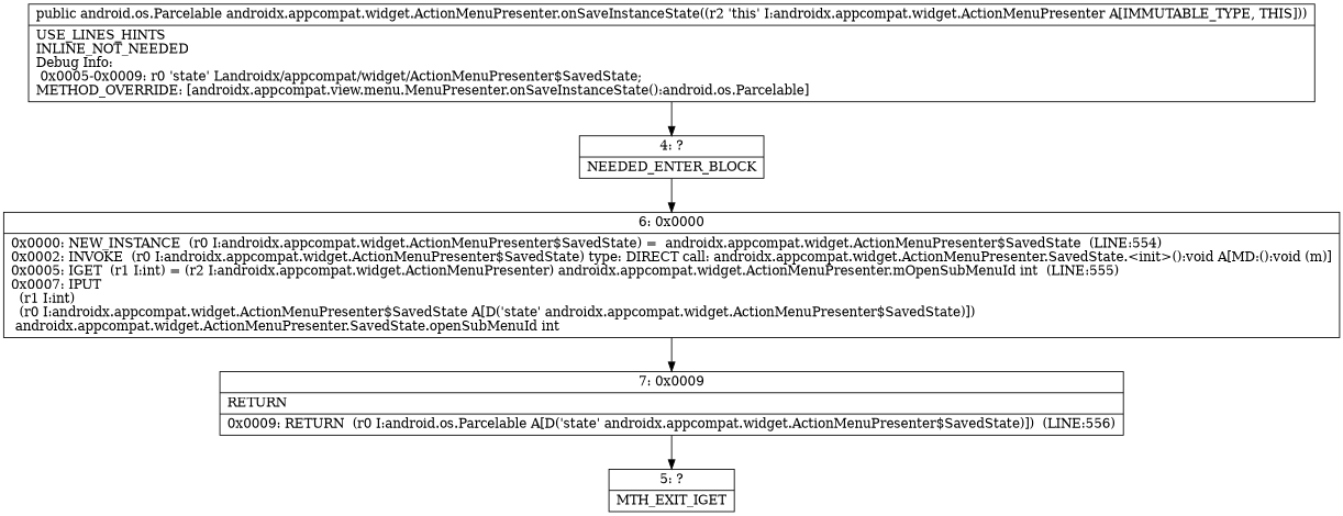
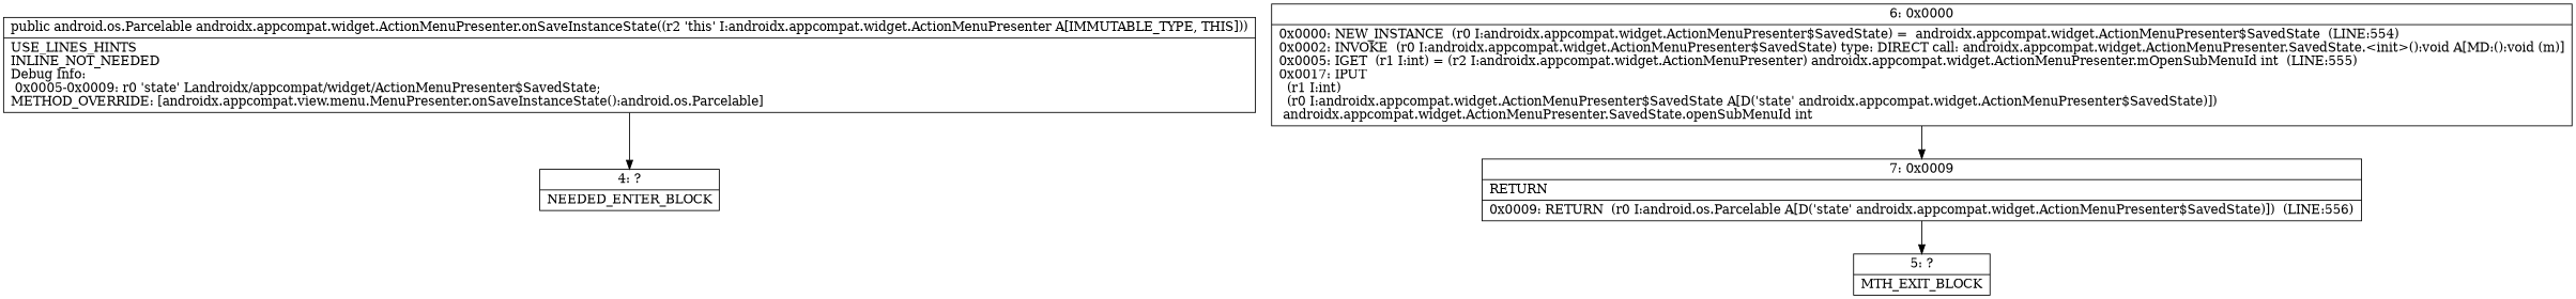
  digraph {
    node [shape=record]
    n1 [label="{4\:\ ?|NEEDED_ENTER_BLOCK\l}"]
-   n2 [label="{6\:\ 0x0000|0x0000: NEW_INSTANCE  (r0 I:androidx.appcompat.widget.ActionMenuPresenter$SavedState) =  androidx.appcompat.widget.ActionMenuPresenter$SavedState  (LINE:554)\l0x0002: INVOKE  (r0 I:androidx.appcompat.widget.ActionMenuPresenter$SavedState) type: DIRECT call: androidx.appcompat.widget.ActionMenuPresenter.SavedState.\<init\>():void A[MD:():void (m)]\l0x0005: IGET  (r1 I:int) = (r2 I:androidx.appcompat.widget.ActionMenuPresenter) androidx.appcompat.widget.ActionMenuPresenter.mOpenSubMenuId int  (LINE:555)\l0x0007: IPUT  \l  (r1 I:int)\l  (r0 I:androidx.appcompat.widget.ActionMenuPresenter$SavedState A[D('state' androidx.appcompat.widget.ActionMenuPresenter$SavedState)])\l androidx.appcompat.widget.ActionMenuPresenter.SavedState.openSubMenuId int \l}"]
+   n2 [label="{6\:\ 0x0000|0x0000: NEW_INSTANCE  (r0 I:androidx.appcompat.widget.ActionMenuPresenter$SavedState) =  androidx.appcompat.widget.ActionMenuPresenter$SavedState  (LINE:554)\l0x0002: INVOKE  (r0 I:androidx.appcompat.widget.ActionMenuPresenter$SavedState) type: DIRECT call: androidx.appcompat.widget.ActionMenuPresenter.SavedState.\<init\>():void A[MD:():void (m)]\l0x0005: IGET  (r1 I:int) = (r2 I:androidx.appcompat.widget.ActionMenuPresenter) androidx.appcompat.widget.ActionMenuPresenter.mOpenSubMenuId int  (LINE:555)\l0x0017: IPUT  \l  (r1 I:int)\l  (r0 I:androidx.appcompat.widget.ActionMenuPresenter$SavedState A[D('state' androidx.appcompat.widget.ActionMenuPresenter$SavedState)])\l androidx.appcompat.widget.ActionMenuPresenter.SavedState.openSubMenuId int \l}"]
    n3 [label="{7\:\ 0x0009|RETURN\l|0x0009: RETURN  (r0 I:android.os.Parcelable A[D('state' androidx.appcompat.widget.ActionMenuPresenter$SavedState)])  (LINE:556)\l}"]
-   n4 [label="{5\:\ ?|MTH_EXIT_IGET\l}"]
+   n4 [label="{5\:\ ?|MTH_EXIT_BLOCK\l}"]
    n5 [label="{public android.os.Parcelable androidx.appcompat.widget.ActionMenuPresenter.onSaveInstanceState((r2 'this' I:androidx.appcompat.widget.ActionMenuPresenter A[IMMUTABLE_TYPE, THIS]))  | USE_LINES_HINTS\lINLINE_NOT_NEEDED\lDebug Info:\l  0x0005\-0x0009: r0 'state' Landroidx\/appcompat\/widget\/ActionMenuPresenter$SavedState;\lMETHOD_OVERRIDE: [androidx.appcompat.view.menu.MenuPresenter.onSaveInstanceState():android.os.Parcelable]\l}"]
-   n1 -> n2
    n2 -> n3
    n3 -> n4
    n5 -> n1
  }
